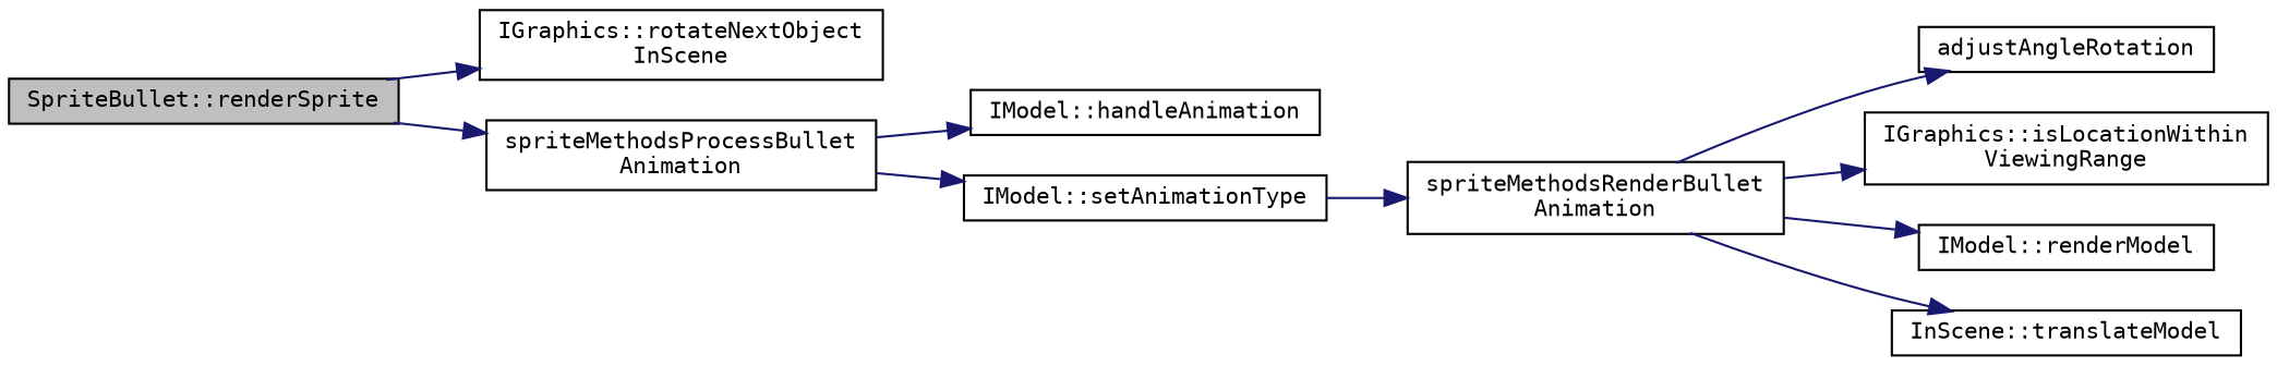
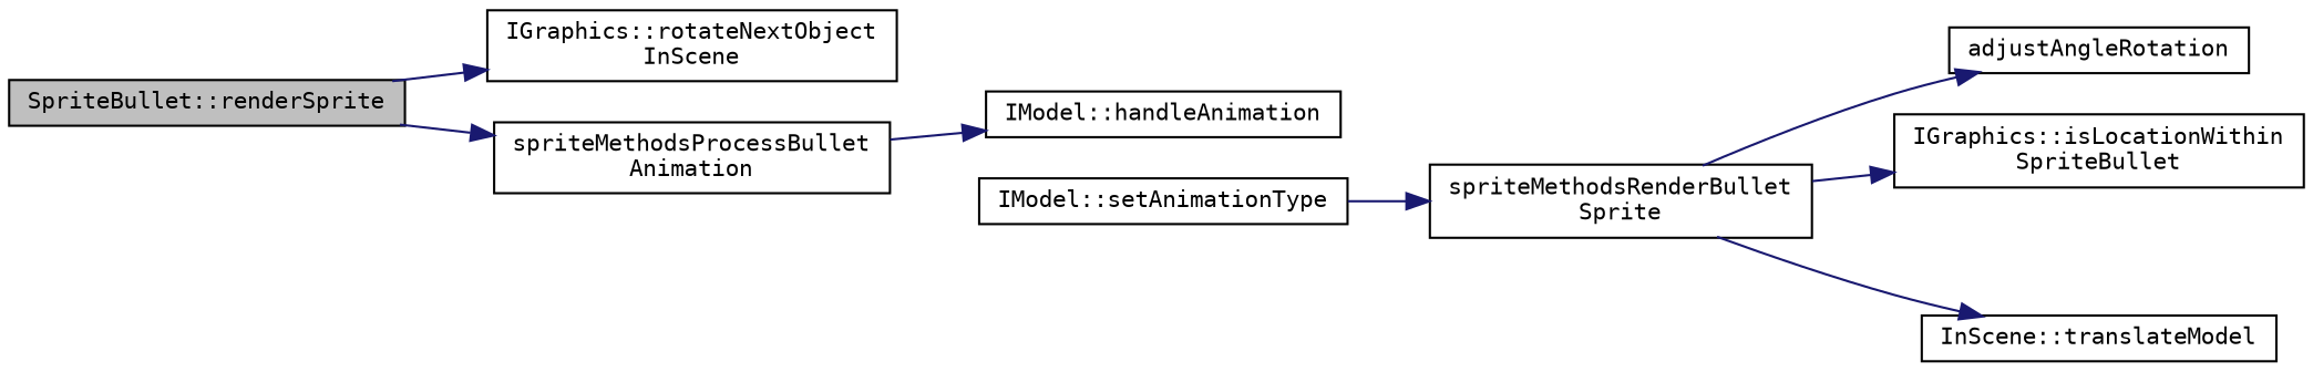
  digraph {
    fontname="DejaVu Sans Mono"
    rankdir=LR
    node [color=black fillcolor=white fontname="DejaVu Sans Mono" fontsize=10 shape=record style=filled]
    edge [color=midnightblue fontname="DejaVu Sans Mono" fontsize=10 labelfontname=Helvetica labelfontsize=10 style=solid]
    n1 [fillcolor=grey75 fontcolor=black height=0.2 label="SpriteBullet::renderSprite" width=0.4]
    n2 [height=0.2 label="IGraphics::rotateNextObject\lInScene" width=0.4]
    n3 [height=0.2 label="spriteMethodsProcessBullet\lAnimation" width=0.4]
    n4 [height=0.2 label="IModel::handleAnimation" width=0.4]
    n5 [height=0.2 label="IModel::setAnimationType" width=0.4]
-   n6 [height=0.2 label="spriteMethodsRenderBullet\lAnimation" width=0.4]
+   n6 [height=0.2 label="spriteMethodsRenderBullet\lSprite" width=0.4]
    n7 [height=0.2 label=adjustAngleRotation width=0.4]
-   n8 [height=0.2 label="IGraphics::isLocationWithin\lViewingRange" width=0.4]
-   n9 [height=0.2 label="IModel::renderModel" width=0.4]
+   n8 [height=0.2 label="IGraphics::isLocationWithin\lSpriteBullet" width=0.4]
    n10 [height=0.2 label="InScene::translateModel" width=0.4]
    n1 -> n2
    n1 -> n3
    n3 -> n4
-   n3 -> n5
    n5 -> n6
    n6 -> n7
    n6 -> n8
-   n6 -> n9
    n6 -> n10
  }
